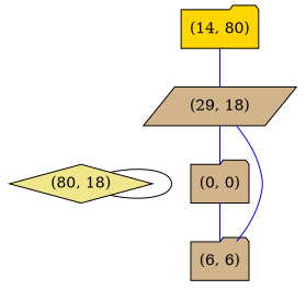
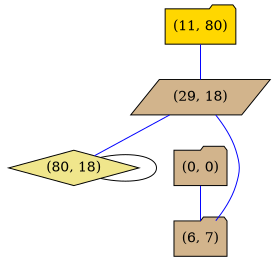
  graph {
    node [fillcolor=tan shape=folder style=filled]
    edge [color=blue weight=1]
-   "(11, 80)" [fillcolor=gold label="(14, 80)"]
+   "(11, 80)" [fillcolor=gold]
    n2 [label="(29, 18)" shape=parallelogram]
    "(80, 18)" [fillcolor=khaki shape=diamond]
    "(0, 0)"
-   "(6, 6)"
+   "(6, 6)" [label="(6, 7)"]
    "(11, 80)" -- n2
-   n2 -- "(0, 0)"
+   n2 -- "(80, 18)"
    "(80, 18)" -- "(80, 18)" [color=black weight=2]
    "(0, 0)" -- "(6, 6)" [weight=4]
    "(6, 6)" -- n2
  }
